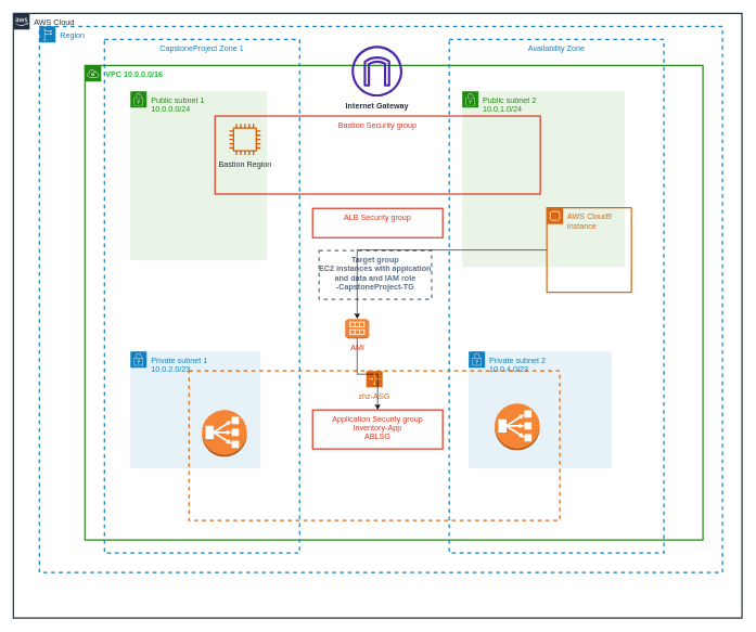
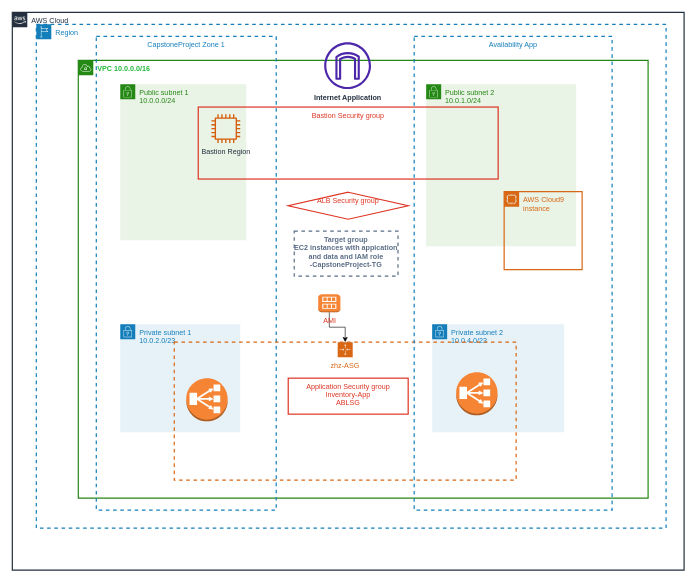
  <mxCell id="0" />
  <mxCell id="1" parent="0" />
  <mxCell id="2" value="AWS Cloud" style="points=[[0,0],[0.25,0],[0.5,0],[0.75,0],[1,0],[1,0.25],[1,0.5],[1,0.75],[1,1],[0.75,1],[0.5,1],[0.25,1],[0,1],[0,0.75],[0,0.5],[0,0.25]];outlineConnect=0;gradientColor=none;html=1;whiteSpace=wrap;fontSize=12;fontStyle=0;container=1;pointerEvents=0;collapsible=0;recursiveResize=0;shape=mxgraph.aws4.group;grIcon=mxgraph.aws4.group_aws_cloud_alt;strokeColor=#232F3E;fillColor=none;verticalAlign=top;align=left;spacingLeft=30;fontColor=#232F3E;dashed=0;strokeWidth=2;" vertex="1" parent="1"><mxGeometry x="20" y="20" width="1120" height="930" as="geometry" /></mxCell>
  <mxCell id="3" value="Region" style="points=[[0,0],[0.25,0],[0.5,0],[0.75,0],[1,0],[1,0.25],[1,0.5],[1,0.75],[1,1],[0.75,1],[0.5,1],[0.25,1],[0,1],[0,0.75],[0,0.5],[0,0.25]];outlineConnect=0;gradientColor=none;html=1;whiteSpace=wrap;fontSize=12;fontStyle=0;container=1;pointerEvents=0;collapsible=0;recursiveResize=0;shape=mxgraph.aws4.group;grIcon=mxgraph.aws4.group_region;strokeColor=#147EBA;fillColor=none;verticalAlign=top;align=left;spacingLeft=30;fontColor=#147EBA;dashed=1;strokeWidth=2;" vertex="1" parent="2"><mxGeometry x="40" y="20" width="1050" height="840" as="geometry" /></mxCell>
  <mxCell id="4" value="Private subnet 2&lt;br&gt;10.0.4.0/23" style="points=[[0,0],[0.25,0],[0.5,0],[0.75,0],[1,0],[1,0.25],[1,0.5],[1,0.75],[1,1],[0.75,1],[0.5,1],[0.25,1],[0,1],[0,0.75],[0,0.5],[0,0.25]];outlineConnect=0;gradientColor=none;html=1;whiteSpace=wrap;fontSize=12;fontStyle=0;container=1;pointerEvents=0;collapsible=0;recursiveResize=0;shape=mxgraph.aws4.group;grIcon=mxgraph.aws4.group_security_group;grStroke=0;strokeColor=#147EBA;fillColor=#E6F2F8;verticalAlign=top;align=left;spacingLeft=30;fontColor=#147EBA;dashed=0;strokeWidth=2;" vertex="1" parent="3"><mxGeometry x="660" y="500" width="220" height="180" as="geometry" /></mxCell>
  <mxCell id="5" value="Public subnet 2&lt;br&gt;10.0.1.0/24" style="points=[[0,0],[0.25,0],[0.5,0],[0.75,0],[1,0],[1,0.25],[1,0.5],[1,0.75],[1,1],[0.75,1],[0.5,1],[0.25,1],[0,1],[0,0.75],[0,0.5],[0,0.25]];outlineConnect=0;gradientColor=none;html=1;whiteSpace=wrap;fontSize=12;fontStyle=0;container=1;pointerEvents=0;collapsible=0;recursiveResize=0;shape=mxgraph.aws4.group;grIcon=mxgraph.aws4.group_security_group;grStroke=0;strokeColor=#248814;fillColor=#E9F3E6;verticalAlign=top;align=left;spacingLeft=30;fontColor=#248814;dashed=0;shadow=0;strokeWidth=2;fontFamily=Helvetica;" vertex="1" parent="3"><mxGeometry x="650" y="100" width="250" height="270" as="geometry" /></mxCell>
  <mxCell id="6" value="&lt;b&gt;&lt;font color=&quot;#1fb839&quot;&gt;VPC 10.0.0.0/16&lt;/font&gt;&lt;/b&gt;" style="points=[[0,0],[0.25,0],[0.5,0],[0.75,0],[1,0],[1,0.25],[1,0.5],[1,0.75],[1,1],[0.75,1],[0.5,1],[0.25,1],[0,1],[0,0.75],[0,0.5],[0,0.25]];outlineConnect=0;gradientColor=none;html=1;whiteSpace=wrap;fontSize=12;fontStyle=0;container=1;pointerEvents=0;collapsible=0;recursiveResize=0;shape=mxgraph.aws4.group;grIcon=mxgraph.aws4.group_vpc;strokeColor=#248814;fillColor=none;verticalAlign=top;align=left;spacingLeft=30;fontColor=#AAB7B8;dashed=0;strokeWidth=2;" vertex="1" parent="3"><mxGeometry x="70" y="60" width="950" height="730" as="geometry" /></mxCell>
- <mxCell id="7" value="&lt;b&gt;Internet Gateway&lt;/b&gt;" style="sketch=0;outlineConnect=0;fontColor=#232F3E;gradientColor=none;fillColor=#4D27AA;strokeColor=none;dashed=0;verticalLabelPosition=bottom;verticalAlign=top;align=center;html=1;fontSize=12;fontStyle=0;aspect=fixed;pointerEvents=1;shape=mxgraph.aws4.internet_gateway;strokeWidth=2;" vertex="1" parent="6"><mxGeometry x="410" y="-30" width="78" height="78" as="geometry" /></mxCell>
+ <mxCell id="7" value="&lt;b&gt;Internet Application&lt;/b&gt;" style="sketch=0;outlineConnect=0;fontColor=#232F3E;gradientColor=none;fillColor=#4D27AA;strokeColor=none;dashed=0;verticalLabelPosition=bottom;verticalAlign=top;align=center;html=1;fontSize=12;fontStyle=0;aspect=fixed;pointerEvents=1;shape=mxgraph.aws4.internet_gateway;strokeWidth=2;" vertex="1" parent="6"><mxGeometry x="410" y="-30" width="78" height="78" as="geometry" /></mxCell>
  <mxCell id="8" value="CapstoneProject Zone 1" style="fillColor=none;strokeColor=#147EBA;dashed=1;verticalAlign=top;fontStyle=0;fontColor=#147EBA;strokeWidth=2;" vertex="1" parent="6"><mxGeometry x="30" y="-40" width="300" height="790" as="geometry" /></mxCell>
  <mxCell id="9" value="Public subnet 1&lt;br&gt;10.0.0.0/24" style="points=[[0,0],[0.25,0],[0.5,0],[0.75,0],[1,0],[1,0.25],[1,0.5],[1,0.75],[1,1],[0.75,1],[0.5,1],[0.25,1],[0,1],[0,0.75],[0,0.5],[0,0.25]];outlineConnect=0;gradientColor=none;html=1;whiteSpace=wrap;fontSize=12;fontStyle=0;container=1;pointerEvents=0;collapsible=0;recursiveResize=0;shape=mxgraph.aws4.group;grIcon=mxgraph.aws4.group_security_group;grStroke=0;strokeColor=#248814;fillColor=#E9F3E6;verticalAlign=top;align=left;spacingLeft=30;fontColor=#248814;dashed=0;strokeWidth=6;" vertex="1" parent="6"><mxGeometry x="70" y="40" width="210" height="260" as="geometry" /></mxCell>
  <mxCell id="10" value="Bastion Security group" style="fillColor=none;strokeColor=#DD3522;verticalAlign=top;fontStyle=0;fontColor=#DD3522;strokeWidth=2;shadow=0;" vertex="1" parent="6"><mxGeometry x="200" y="78" width="500" height="120" as="geometry" /></mxCell>
  <mxCell id="11" value="Bastion Region" style="sketch=0;outlineConnect=0;fontColor=#232F3E;gradientColor=none;fillColor=#D45B07;strokeColor=none;dashed=0;verticalLabelPosition=bottom;verticalAlign=top;align=center;html=1;fontSize=12;fontStyle=0;aspect=fixed;pointerEvents=1;shape=mxgraph.aws4.instance2;shadow=0;strokeWidth=2;fontFamily=Helvetica;" vertex="1" parent="6"><mxGeometry x="222" y="90" width="48" height="48" as="geometry" /></mxCell>
  <mxCell id="12" value="Private subnet 1&lt;br&gt;10.0.2.0/23" style="points=[[0,0],[0.25,0],[0.5,0],[0.75,0],[1,0],[1,0.25],[1,0.5],[1,0.75],[1,1],[0.75,1],[0.5,1],[0.25,1],[0,1],[0,0.75],[0,0.5],[0,0.25]];outlineConnect=0;gradientColor=none;html=1;whiteSpace=wrap;fontSize=12;fontStyle=0;container=1;pointerEvents=0;collapsible=0;recursiveResize=0;shape=mxgraph.aws4.group;grIcon=mxgraph.aws4.group_security_group;grStroke=0;strokeColor=#147EBA;fillColor=#E6F2F8;verticalAlign=top;align=left;spacingLeft=30;fontColor=#147EBA;dashed=0;strokeWidth=2;" vertex="1" parent="6"><mxGeometry x="70" y="440" width="200" height="180" as="geometry" /></mxCell>
- <mxCell id="13" value="ALB Security group" style="fillColor=none;strokeColor=#DD3522;verticalAlign=top;fontStyle=0;fontColor=#DD3522;shadow=0;strokeWidth=2;fontFamily=Helvetica;fontSize=12;" vertex="1" parent="6"><mxGeometry x="350" y="220" width="200" height="45" as="geometry" /></mxCell>
+ <mxCell id="13" value="ALB Security group" style="rhombus;fillColor=none;strokeColor=#DD3522;verticalAlign=top;fontStyle=0;fontColor=#DD3522;shadow=0;strokeWidth=2;fontFamily=Helvetica;fontSize=12;" vertex="1" parent="6"><mxGeometry x="350" y="220" width="200" height="45" as="geometry" /></mxCell>
  <mxCell id="14" value="Target group&#10;EC2 instances with appication &#10;and data and IAM role&#10;-CapstoneProject-TG" style="fillColor=none;strokeColor=#5A6C86;dashed=1;verticalAlign=top;fontStyle=1;fontColor=#5A6C86;shadow=0;strokeWidth=2;fontFamily=Helvetica;fontSize=12;" vertex="1" parent="6"><mxGeometry x="360" y="285" width="173" height="75" as="geometry" /></mxCell>
  <mxCell id="15" value="zhz-ASG" style="points=[[0,0],[0.25,0],[0.5,0],[0.75,0],[1,0],[1,0.25],[1,0.5],[1,0.75],[1,1],[0.75,1],[0.5,1],[0.25,1],[0,1],[0,0.75],[0,0.5],[0,0.25]];outlineConnect=0;gradientColor=none;html=1;whiteSpace=wrap;fontSize=12;fontStyle=0;container=1;pointerEvents=0;collapsible=0;recursiveResize=0;shape=mxgraph.aws4.groupCenter;grIcon=mxgraph.aws4.group_auto_scaling_group;grStroke=1;strokeColor=#D86613;fillColor=none;verticalAlign=top;align=center;fontColor=#D86613;dashed=1;spacingTop=25;shadow=0;strokeWidth=2;fontFamily=Helvetica;" vertex="1" parent="6"><mxGeometry x="160" y="470" width="570" height="230" as="geometry" /></mxCell>
  <mxCell id="16" value="Application Security group&#10;Inventory-App&#10;ABLSG" style="fillColor=none;strokeColor=#DD3522;verticalAlign=top;fontStyle=0;fontColor=#DD3522;shadow=0;strokeWidth=2;fontFamily=Helvetica;fontSize=12;" vertex="1" parent="15"><mxGeometry x="190" y="60" width="200" height="60" as="geometry" /></mxCell>
- <mxCell id="17" style="edgeStyle=orthogonalEdgeStyle;rounded=0;orthogonalLoop=1;jettySize=auto;html=1;fontFamily=Helvetica;fontSize=12;fontColor=#DD3522;" edge="1" parent="6" source="18" target="16"><mxGeometry relative="1" as="geometry" /></mxCell>
+ <mxCell id="17" style="edgeStyle=orthogonalEdgeStyle;rounded=0;orthogonalLoop=1;jettySize=auto;html=1;fontFamily=Helvetica;fontSize=12;fontColor=#DD3522;" edge="1" parent="6" source="18" target="15"><mxGeometry relative="1" as="geometry" /></mxCell>
  <mxCell id="18" value="AMI" style="outlineConnect=0;dashed=0;verticalLabelPosition=bottom;verticalAlign=top;align=center;html=1;shape=mxgraph.aws3.ami;fillColor=#F58534;gradientColor=none;shadow=0;strokeColor=#DD3522;strokeWidth=2;fontFamily=Helvetica;fontSize=12;fontColor=#DD3522;" vertex="1" parent="6"><mxGeometry x="400" y="390" width="37" height="30" as="geometry" /></mxCell>
  <mxCell id="19" value="" style="outlineConnect=0;dashed=0;verticalLabelPosition=bottom;verticalAlign=top;align=center;html=1;shape=mxgraph.aws3.classic_load_balancer;fillColor=#F58534;gradientColor=none;shadow=0;strokeColor=#DD3522;strokeWidth=2;fontFamily=Helvetica;fontSize=12;fontColor=#DD3522;" vertex="1" parent="6"><mxGeometry x="180" y="530" width="69" height="72" as="geometry" /></mxCell>
- <mxCell id="20" value="Availability Zone" style="fillColor=none;strokeColor=#147EBA;dashed=1;verticalAlign=top;fontStyle=0;fontColor=#147EBA;strokeWidth=2;" vertex="1" parent="3"><mxGeometry x="630" y="20" width="330" height="790" as="geometry" /></mxCell>
- <mxCell id="21" style="edgeStyle=orthogonalEdgeStyle;rounded=0;orthogonalLoop=1;jettySize=auto;html=1;fontFamily=Helvetica;fontSize=12;fontColor=#DD3522;" edge="1" parent="3" source="22" target="18"><mxGeometry relative="1" as="geometry" /></mxCell>
+ <mxCell id="20" value="Availability App" style="fillColor=none;strokeColor=#147EBA;dashed=1;verticalAlign=top;fontStyle=0;fontColor=#147EBA;strokeWidth=2;" vertex="1" parent="3"><mxGeometry x="630" y="20" width="330" height="790" as="geometry" /></mxCell>
  <mxCell id="22" value="AWS Cloud9 instance" style="points=[[0,0],[0.25,0],[0.5,0],[0.75,0],[1,0],[1,0.25],[1,0.5],[1,0.75],[1,1],[0.75,1],[0.5,1],[0.25,1],[0,1],[0,0.75],[0,0.5],[0,0.25]];outlineConnect=0;gradientColor=none;html=1;whiteSpace=wrap;fontSize=12;fontStyle=0;container=1;pointerEvents=0;collapsible=0;recursiveResize=0;shape=mxgraph.aws4.group;grIcon=mxgraph.aws4.group_ec2_instance_contents;strokeColor=#D86613;fillColor=none;verticalAlign=top;align=left;spacingLeft=30;fontColor=#D86613;dashed=0;shadow=0;strokeWidth=2;fontFamily=Helvetica;" vertex="1" parent="3"><mxGeometry x="780" y="279" width="130" height="130" as="geometry" /></mxCell>
  <mxCell id="23" value="" style="outlineConnect=0;dashed=0;verticalLabelPosition=bottom;verticalAlign=top;align=center;html=1;shape=mxgraph.aws3.classic_load_balancer;fillColor=#F58534;gradientColor=none;shadow=0;strokeColor=#DD3522;strokeWidth=2;fontFamily=Helvetica;fontSize=12;fontColor=#DD3522;" vertex="1" parent="3"><mxGeometry x="700" y="580" width="69" height="72" as="geometry" /></mxCell>
